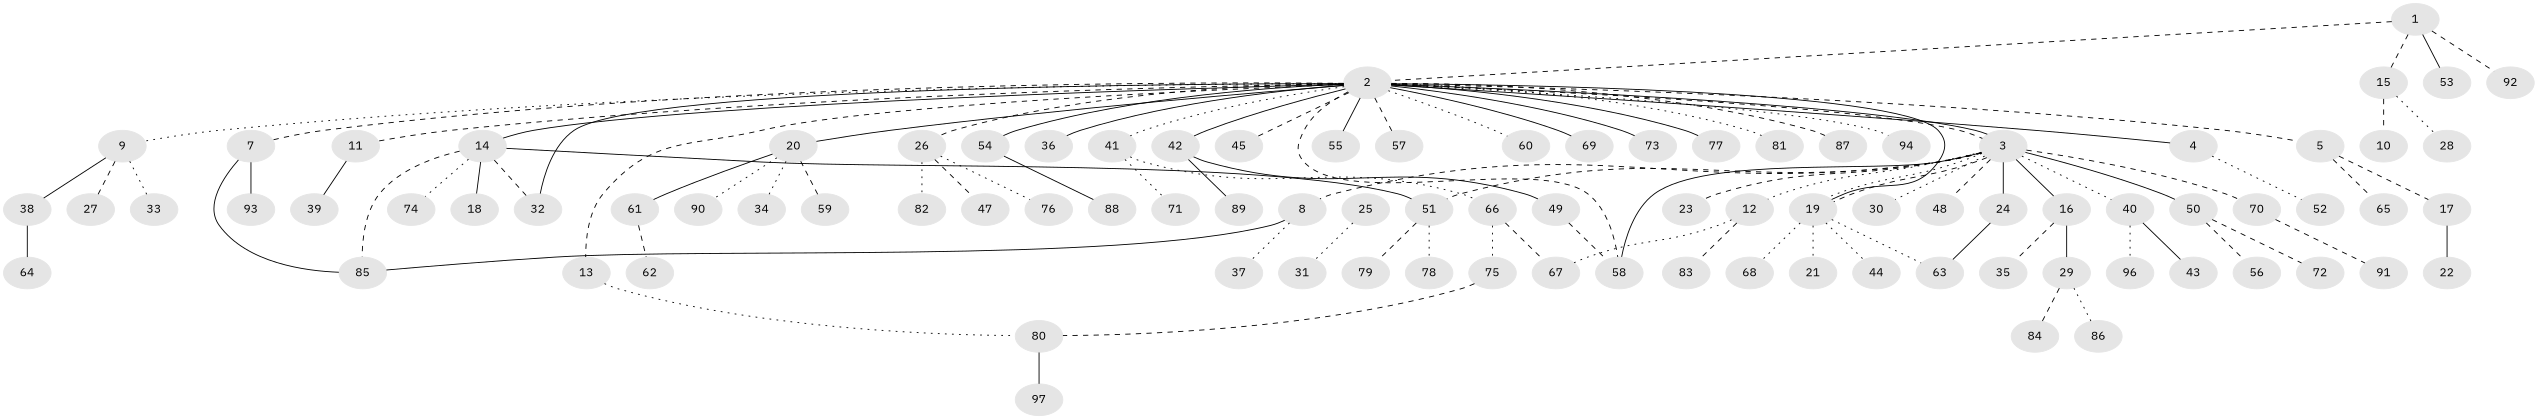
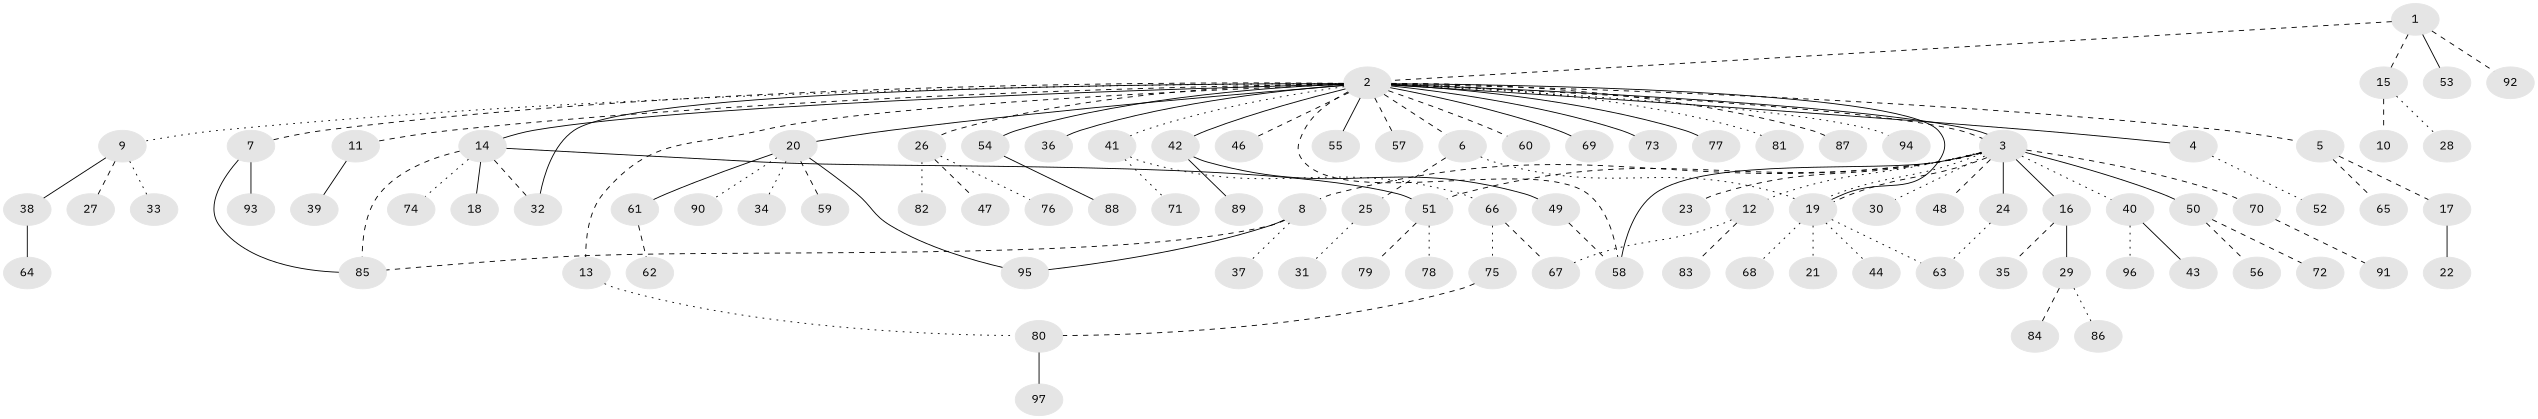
  graph {
    fontname="IBM Plex Sans"
    node [color=gray90 fontname="IBM Plex Sans" style=filled]
    edge [fontname="IBM Plex Sans" style=dashed]
    1
    2
    15
    53
    92
    3
    4
    5
+   6
    7
    9
    11
    13
    14
    19
    20
    26
    32
    36
    41
    42
-   45
+   45 [label=46]
    54
    55
    57
    58
    60
    69
    73
    77
    81
    87
    94
    10
    28
    8
    12
    16
    23
    24
    30
    40
    48
    50
    51
    70
    52
    17
    65
    25
    85
    93
    27
    33
    38
    39
    80
    18
    74
    21
    44
    63
    68
+   95
    34
    59
    61
    90
    47
    76
    82
    66
    71
    49
    89
    88
    37
    67
    83
    29
    35
    43
    96
    56
    72
    78
    79
    91
    22
    31
    64
    97
    84
    86
    62
    75
    1 -- 2
    1 -- 15
    1 -- 53 [style=solid]
    1 -- 92
    2 -- 3
    2 -- 3 [style=solid]
    2 -- 4 [style=solid]
    2 -- 5
+   2 -- 6
    2 -- 7
    2 -- 9 [style=dotted]
    2 -- 11
    2 -- 13
    2 -- 14 [style=solid]
    2 -- 19 [style=solid]
    2 -- 20 [style=solid]
    2 -- 26
    2 -- 32 [style=solid]
    2 -- 36 [style=solid]
    2 -- 41 [style=dotted]
    2 -- 42 [style=solid]
    2 -- 45
    2 -- 54 [style=solid]
    2 -- 55 [style=solid]
    2 -- 57
    2 -- 58
-   2 -- 60 [style=dotted]
+   2 -- 60
    2 -- 69 [style=solid]
    2 -- 73 [style=solid]
    2 -- 77 [style=solid]
    2 -- 81 [style=dotted]
    2 -- 87
    2 -- 94 [style=dotted]
    15 -- 10
    15 -- 28 [style=dotted]
    3 -- 19 [style=dotted]
    3 -- 19
    3 -- 58 [style=solid]
    3 -- 8
    3 -- 12 [style=dotted]
    3 -- 16 [style=solid]
    3 -- 23
    3 -- 24 [style=solid]
    3 -- 30 [style=dotted]
    3 -- 40 [style=dotted]
    3 -- 48
    3 -- 50 [style=solid]
    3 -- 51
    3 -- 70
    4 -- 52 [style=dotted]
    5 -- 17
    5 -- 65
+   6 -- 19 [style=dotted]
+   6 -- 25
    7 -- 85 [style=solid]
    7 -- 93 [style=solid]
    9 -- 27
    9 -- 33 [style=dotted]
    9 -- 38 [style=solid]
    11 -- 39 [style=solid]
    13 -- 80 [style=dotted]
    14 -- 32
    14 -- 51 [style=solid]
    14 -- 85
    14 -- 18 [style=solid]
    14 -- 74 [style=dotted]
    19 -- 21 [style=dotted]
    19 -- 44 [style=dotted]
    19 -- 63 [style=dotted]
    19 -- 68 [style=dotted]
+   20 -- 95 [style=solid]
    20 -- 34 [style=dotted]
    20 -- 59
    20 -- 61 [style=solid]
    20 -- 90 [style=dotted]
    26 -- 47
    26 -- 76 [style=dotted]
    26 -- 82 [style=dotted]
    41 -- 66 [style=dotted]
    41 -- 71 [style=dotted]
    42 -- 49 [style=solid]
    42 -- 89 [style=solid]
    54 -- 88 [style=solid]
-   8 -- 85 [style=solid]
+   8 -- 85
+   8 -- 95 [style=solid]
    8 -- 37 [style=dotted]
    12 -- 67 [style=dotted]
    12 -- 83
    16 -- 29 [style=solid]
    16 -- 35
-   24 -- 63 [style=solid]
+   24 -- 63 [style=dotted]
    40 -- 43 [style=solid]
    40 -- 96 [style=dotted]
    50 -- 56
    50 -- 72
    51 -- 78 [style=dotted]
    51 -- 79
    70 -- 91
    17 -- 22 [style=solid]
    25 -- 31 [style=dotted]
    38 -- 64 [style=solid]
    80 -- 97 [style=solid]
    61 -- 62
    66 -- 67
    66 -- 75 [style=dotted]
    49 -- 58
    29 -- 84
    29 -- 86 [style=dotted]
    75 -- 80
  }
